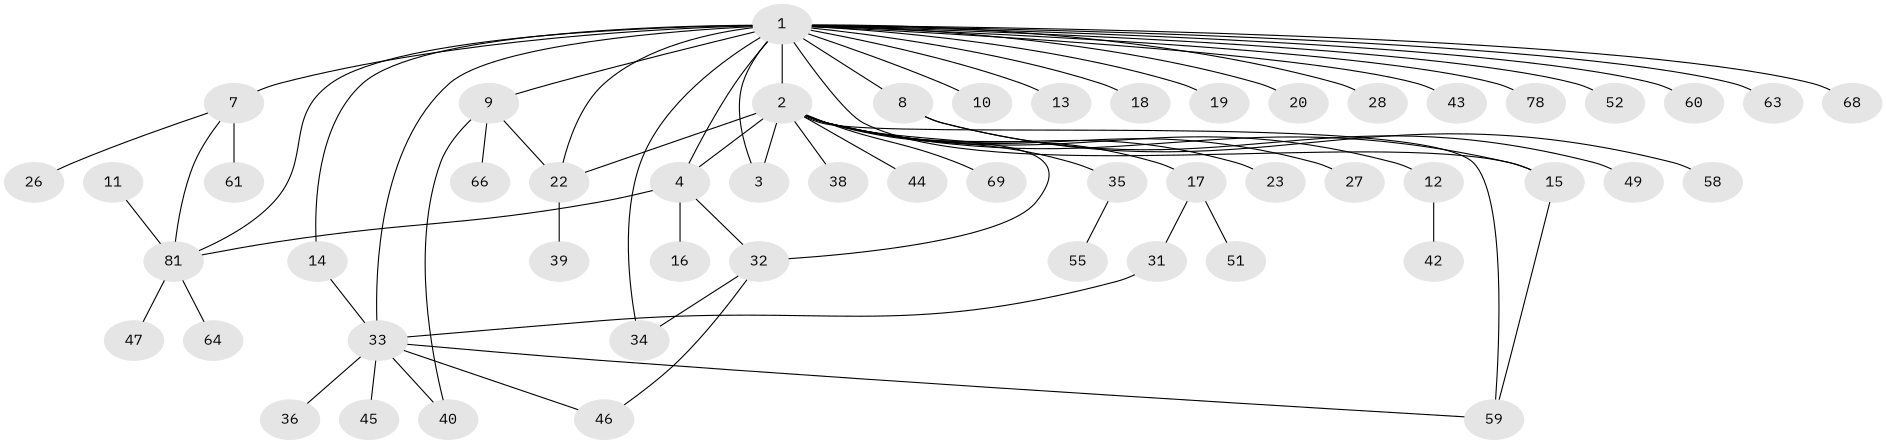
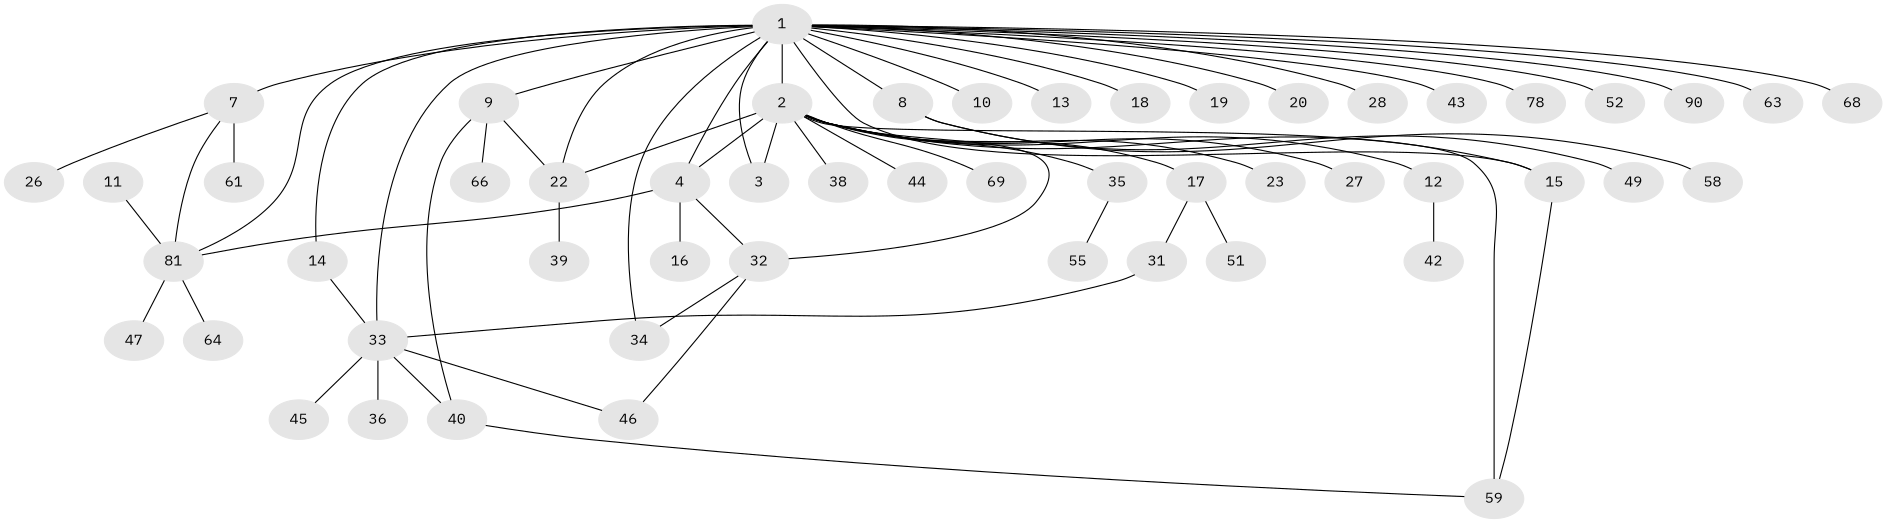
  graph {
    fontname="IBM Plex Mono"
    node [color=gray90 fontname="IBM Plex Mono" style=filled]
    edge [fontname="IBM Plex Mono"]
    1 [super="+5"]
    2 [super="+6"]
    3
    4 [super="+29"]
    7 [super="+21"]
    8 [super="+37"]
    9 [super="+65"]
    10
    13
    14 [super="+25"]
    15 [super="+62"]
    18
    19
    20
    22 [super="+30"]
    28
    33 [super="+53"]
    34
    n19 [label=81 super="+50"]
    43
    n21 [label=78 super="+56"]
    52
-   60
+   60 [label=90]
    63
    68
    12
    17 [super="+24"]
    23
    27
    32 [super="+54"]
    35
    38
    44
    59
    69
    16
    26 [super="+57"]
    61
    49
    58
    40
    66
    11 [super="+67"]
    39
    46
    36
    45
    47
    64
    42
    31 [super="+70"]
    51
    55
    1 -- 2 [weight=3]
    1 -- 3 [weight=2]
    1 -- 4 [weight=2]
    1 -- 7 [weight=2]
    1 -- 8
    1 -- 9
    1 -- 10
    1 -- 13
    1 -- 14
    1 -- 15
    1 -- 18
    1 -- 19
    1 -- 20
    1 -- 22
    1 -- 28
    1 -- 33 [weight=3]
    1 -- 34
    1 -- n19
    1 -- 43
    1 -- n21
    1 -- 52
    1 -- 60
    1 -- 63
    1 -- 68
    2 -- 3
    2 -- 4 [weight=2]
    2 -- 15
    2 -- 22 [weight=2]
    2 -- 12
    2 -- 17
    2 -- 23
    2 -- 27
    2 -- 32
    2 -- 35
    2 -- 38
    2 -- 44
    2 -- 59
    2 -- 69
    4 -- n19
    4 -- 32
    4 -- 16
    7 -- n19
    7 -- 26
    7 -- 61
    8 -- 49
    8 -- 58
    9 -- 22
    9 -- 40
    9 -- 66
    14 -- 33
    15 -- 59
    22 -- 39
-   33 -- 59
+   40 -- 59
    33 -- 40
    33 -- 46
    33 -- 36
    33 -- 45
    n19 -- 47
    n19 -- 64
    12 -- 42
    17 -- 31
    17 -- 51
    32 -- 34
    32 -- 46
    35 -- 55
    11 -- n19 [weight=2]
    31 -- 33
  }
